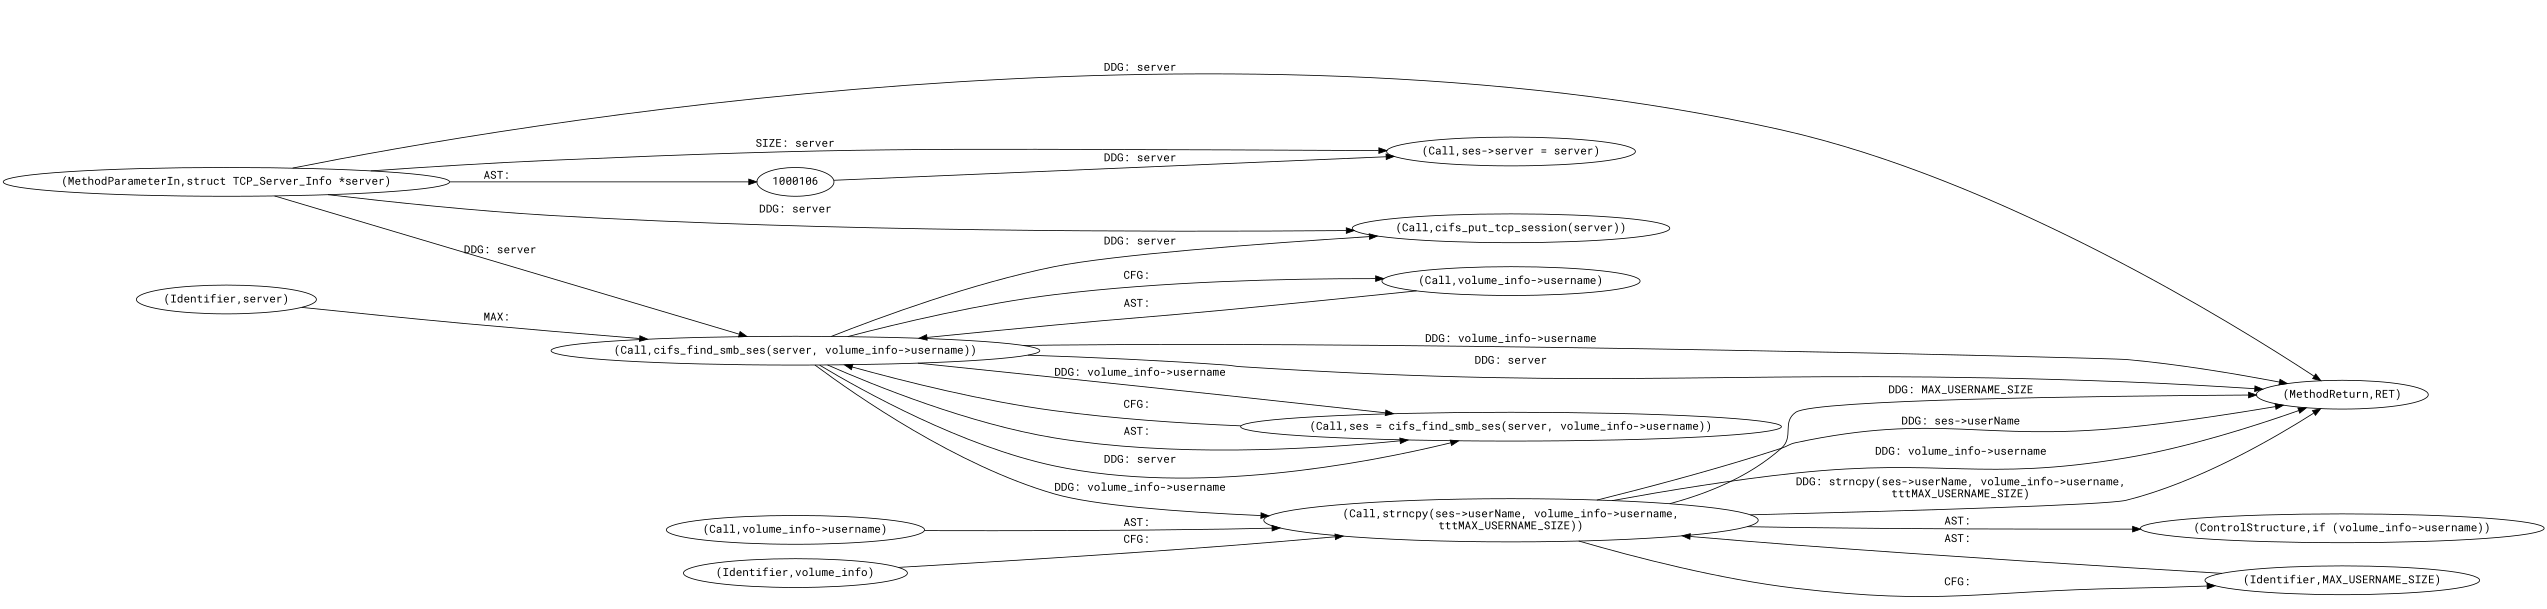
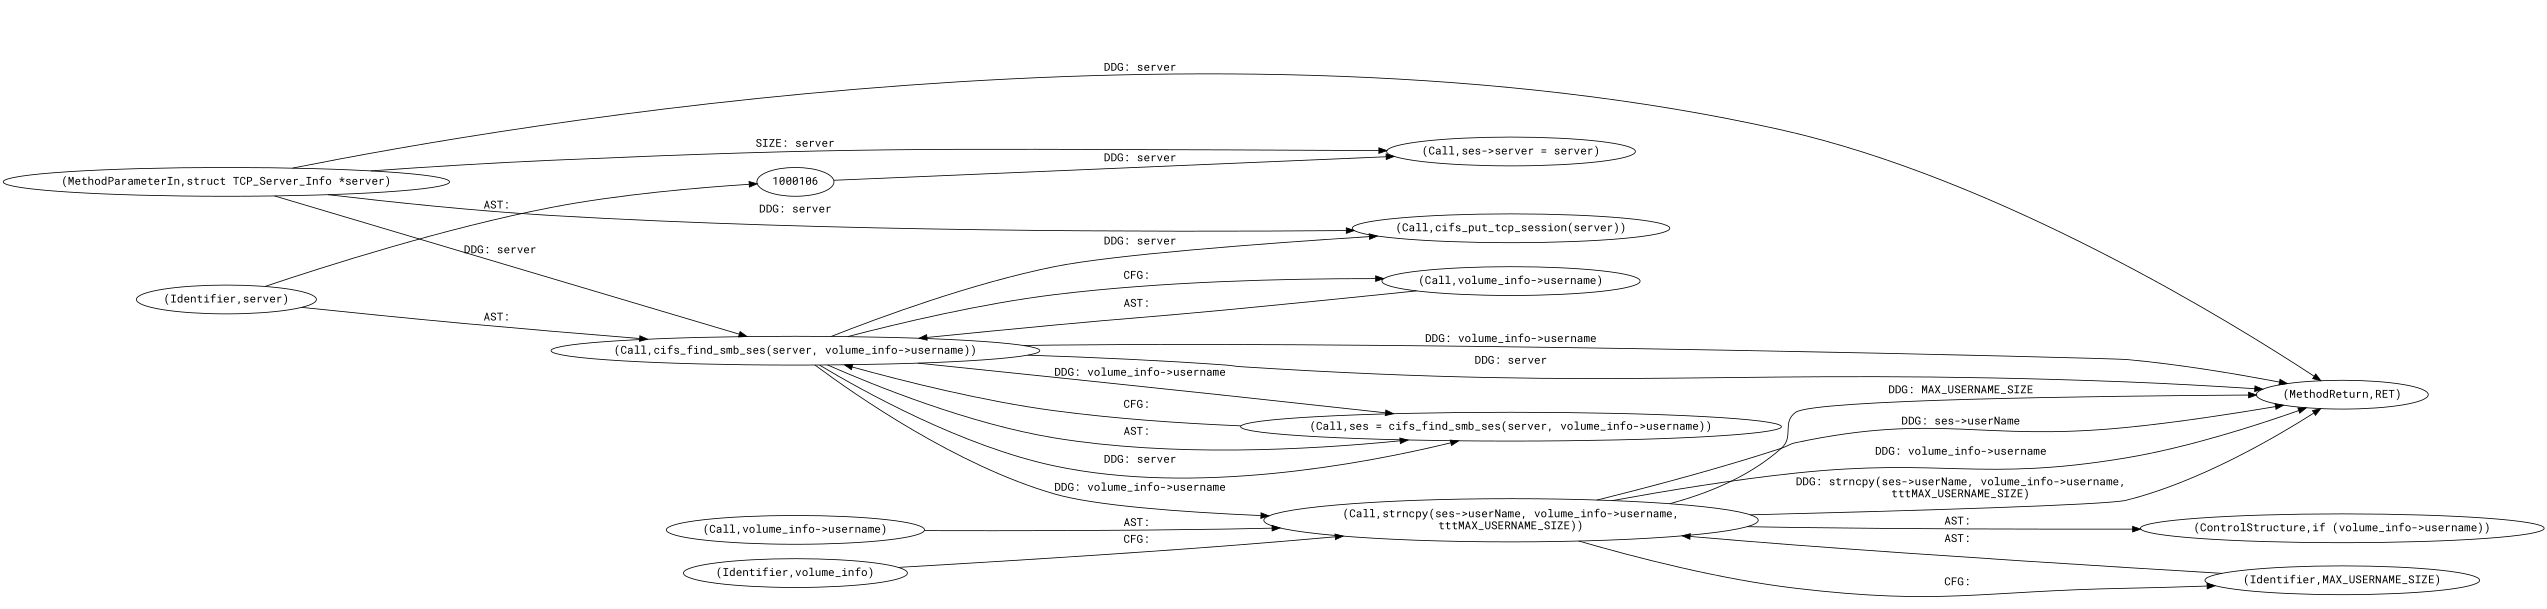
  digraph {
    fontname="Roboto Mono"
    rankdir=LR
    node [fontname="Roboto Mono"]
    edge [fontname="Roboto Mono"]
    n1 [label="(Call,strncpy(ses->userName, volume_info->username,\n\t\t\tMAX_USERNAME_SIZE))"]
    n2 [label="(ControlStructure,if (volume_info->username))"]
    n3 [label="(Identifier,MAX_USERNAME_SIZE)"]
    n4 [label="(MethodReturn,RET)"]
    n5 [label="(Call,cifs_find_smb_ses(server, volume_info->username))"]
    n6 [label="(Call,volume_info->username)"]
    n7 [label="(Call,cifs_put_tcp_session(server))"]
    n8 [label="(Call,ses = cifs_find_smb_ses(server, volume_info->username))"]
    n9 [label="(Call,ses->server = server)"]
    n10 [label="(MethodParameterIn,struct TCP_Server_Info *server)"]
    1000106
    n12 [label="(Call,volume_info->username)"]
    n13 [label="(Identifier,volume_info)"]
    n14 [label="(Identifier,server)"]
    n1 -> n2 [label="AST: "]
    n1 -> n3 [label="CFG: "]
    n1 -> n4 [label="DDG: MAX_USERNAME_SIZE"]
    n1 -> n4 [label="DDG: ses->userName"]
    n1 -> n4 [label="DDG: volume_info->username"]
    n1 -> n4 [label="DDG: strncpy(ses->userName, volume_info->username,\n\t\t\tMAX_USERNAME_SIZE)"]
    n3 -> n1 [label="AST: "]
    n5 -> n1 [label="DDG: volume_info->username"]
    n5 -> n4 [label="DDG: volume_info->username"]
    n5 -> n4 [label="DDG: server"]
    n5 -> n6 [label="CFG: "]
    n5 -> n7 [label="DDG: server"]
    n5 -> n8 [label="AST: "]
    n5 -> n8 [label="DDG: server"]
    n5 -> n8 [label="DDG: volume_info->username"]
    n6 -> n5 [label="AST: "]
    n8 -> n5 [label="CFG: "]
    n10 -> n4 [label="DDG: server"]
    n10 -> n5 [label="DDG: server"]
    n10 -> n7 [label="DDG: server"]
    n10 -> n9 [label="SIZE: server"]
-   n10 -> 1000106 [label="AST: "]
+   n14 -> 1000106 [label="AST: "]
    1000106 -> n9 [label="DDG: server"]
    n12 -> n1 [label="AST: "]
    n13 -> n1 [label="CFG: "]
-   n14 -> n5 [label="MAX: "]
+   n14 -> n5 [label="AST: "]
  }
